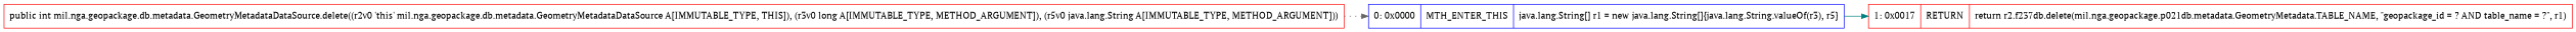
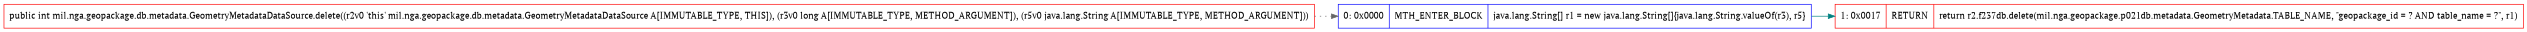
  digraph {
    rankdir=LR
    fontname="PT Serif"
    node [shape=record color=red fontname="PT Serif"]
    edge [fontname="PT Serif"]
-   n1 [label="{0\:\ 0x0000|MTH_ENTER_THIS\l|java.lang.String[] r1 = new java.lang.String[]\{java.lang.String.valueOf(r3), r5\}\l}" color=blue]
+   n1 [label="{0\:\ 0x0000|MTH_ENTER_BLOCK\l|java.lang.String[] r1 = new java.lang.String[]\{java.lang.String.valueOf(r3), r5\}\l}" color=blue]
    n2 [label="{1\:\ 0x0017|RETURN\l|return r2.f237db.delete(mil.nga.geopackage.p021db.metadata.GeometryMetadata.TABLE_NAME, \"geopackage_id = ? AND table_name = ?\", r1)\l}"]
    n3 [label="{public int mil.nga.geopackage.db.metadata.GeometryMetadataDataSource.delete((r2v0 'this' mil.nga.geopackage.db.metadata.GeometryMetadataDataSource A[IMMUTABLE_TYPE, THIS]), (r3v0 long A[IMMUTABLE_TYPE, METHOD_ARGUMENT]), (r5v0 java.lang.String A[IMMUTABLE_TYPE, METHOD_ARGUMENT])) }"]
    n1 -> n2 [color=teal style=solid]
    n3 -> n1 [color=gray40 style=dotted]
  }
